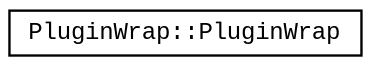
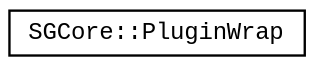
  digraph {
    rankdir=LR
    fontname="Liberation Mono"
-   n1 [color=black fillcolor=white fontname="Liberation Mono" fontsize=10 height=0.2 label="PluginWrap::PluginWrap" shape=record style=filled width=0.4]
+   n1 [color=black fillcolor=white fontname="Liberation Mono" fontsize=10 height=0.2 label="SGCore::PluginWrap" shape=record style=filled width=0.4]
  }
